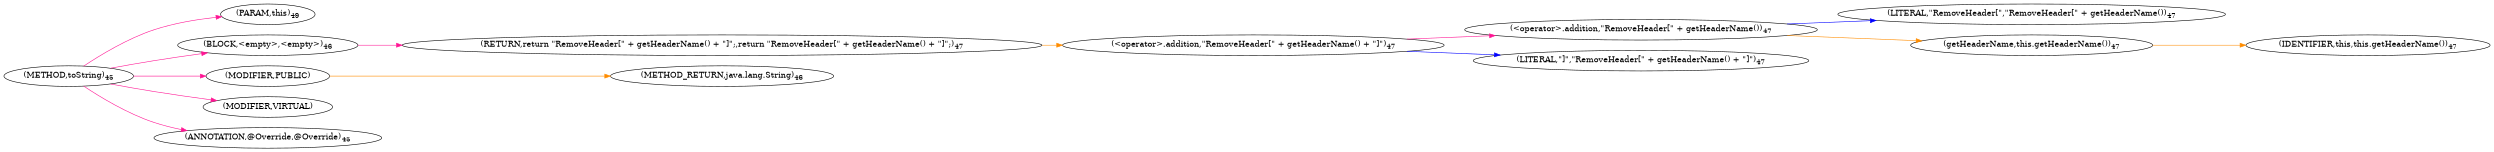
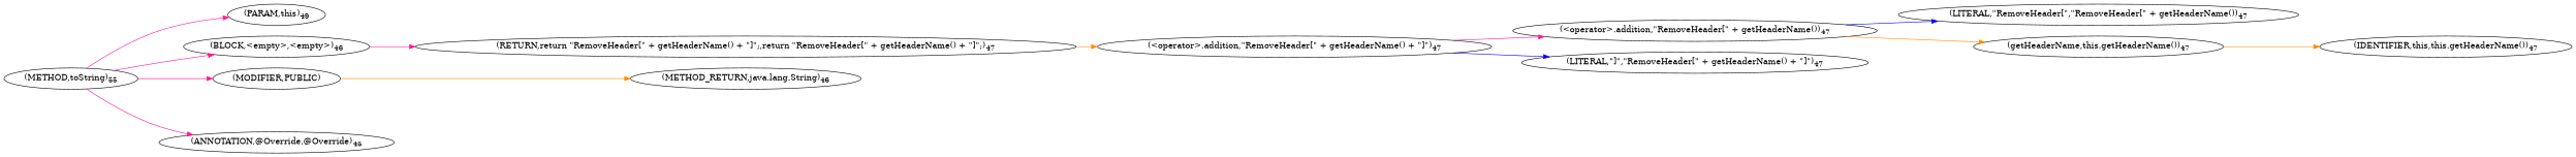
  digraph {
    rankdir=LR
    edge [color=deeppink]
-   n1 [label=<(METHOD,toString)<SUB>45</SUB>>]
+   n1 [label=<(METHOD,toString)<SUB>55</SUB>>]
    n2 [label=<(PARAM,this)<SUB>49</SUB>>]
    n3 [label=<(BLOCK,&lt;empty&gt;,&lt;empty&gt;)<SUB>46</SUB>>]
    n4 [label=<(MODIFIER,PUBLIC)>]
-   n5 [label=<(MODIFIER,VIRTUAL)>]
    n6 [label=<(ANNOTATION,@Override,@Override)<SUB>45</SUB>>]
    n7 [label=<(RETURN,return &quot;RemoveHeader[&quot; + getHeaderName() + &quot;]&quot;;,return &quot;RemoveHeader[&quot; + getHeaderName() + &quot;]&quot;;)<SUB>47</SUB>>]
    n8 [label=<(METHOD_RETURN,java.lang.String)<SUB>46</SUB>>]
    n9 [label=<(&lt;operator&gt;.addition,&quot;RemoveHeader[&quot; + getHeaderName() + &quot;]&quot;)<SUB>47</SUB>>]
    n10 [label=<(&lt;operator&gt;.addition,&quot;RemoveHeader[&quot; + getHeaderName())<SUB>47</SUB>>]
    n11 [label=<(LITERAL,&quot;]&quot;,&quot;RemoveHeader[&quot; + getHeaderName() + &quot;]&quot;)<SUB>47</SUB>>]
    n12 [label=<(LITERAL,&quot;RemoveHeader[&quot;,&quot;RemoveHeader[&quot; + getHeaderName())<SUB>47</SUB>>]
    n13 [label=<(getHeaderName,this.getHeaderName())<SUB>47</SUB>>]
    n14 [label=<(IDENTIFIER,this,this.getHeaderName())<SUB>47</SUB>>]
    n1 -> n2
    n1 -> n3
    n1 -> n4
-   n1 -> n5
    n1 -> n6
    n3 -> n7
    n4 -> n8 [color=darkorange]
    n7 -> n9 [color=darkorange]
    n9 -> n10
    n9 -> n11 [color=blue]
    n10 -> n12 [color=blue]
    n10 -> n13 [color=darkorange]
    n13 -> n14 [color=darkorange]
  }
